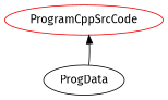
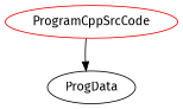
  digraph {
    fontname="Fira Sans"
    node [fontname="Fira Sans"]
    n1 [color=red2 label=ProgramCppSrcCode shape=oval]
    ProgData
-   ProgData -> n1 [fontname="Fira Sans"]
+   n1 -> ProgData [fontname="Fira Sans"]
  }
